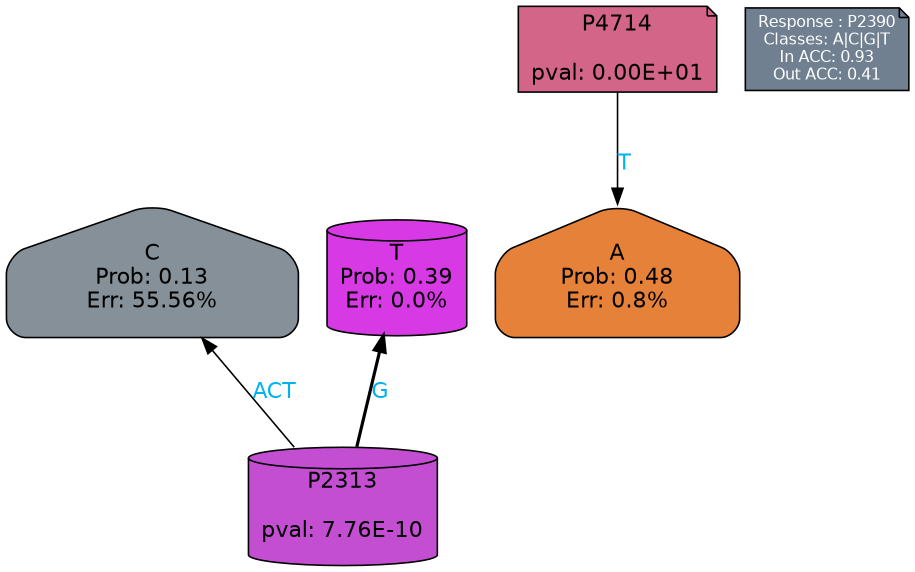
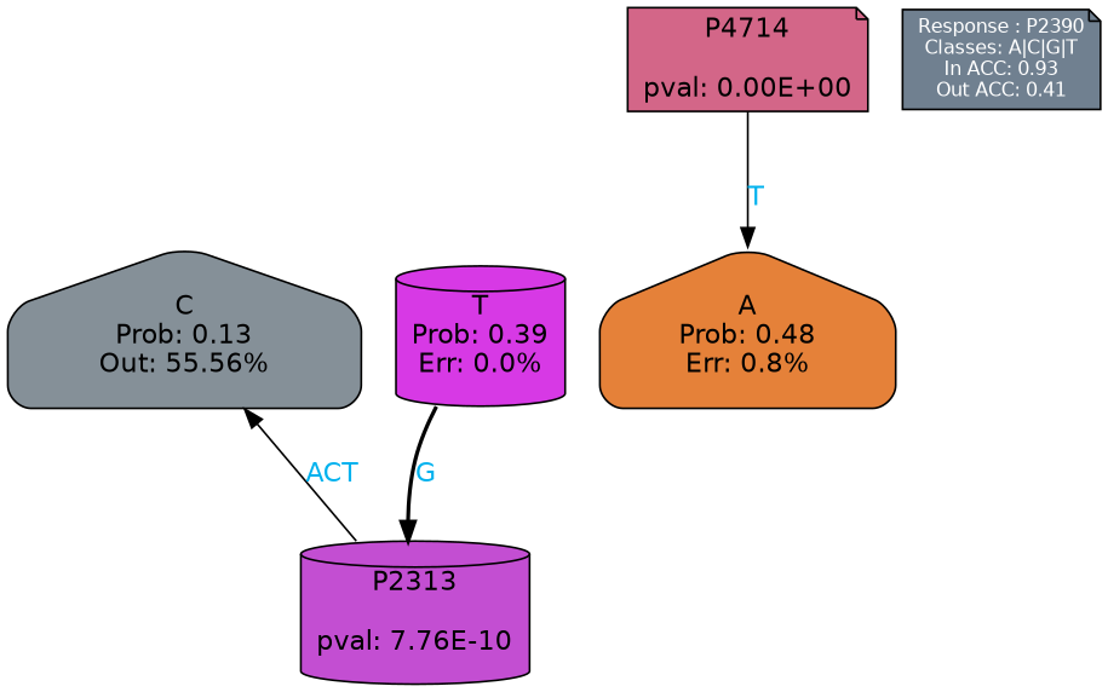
  digraph {
    ranksep=equally
    splines=polylines
    node [color=black fontname=helvetica shape=house style="filled, rounded"]
    edge [fontcolor=deepskyblue2 fontname=helvetica style=solid]
-   n1 [fillcolor="#859098" label="C\nProb: 0.13\nErr: 55.56%"]
+   n1 [fillcolor="#859098" label="C\nProb: 0.13\nOut: 55.56%"]
    n2 [fillcolor="#d739e5" label="T\nProb: 0.39\nErr: 0.0%" shape=cylinder]
    n3 [fillcolor="#e58139" label="A\nProb: 0.48\nErr: 0.8%"]
    n4 [align=left fillcolor=slategray fontcolor=white fontsize=10 label="Response : P2390\nClasses: A|C|G|T\nIn ACC: 0.93\nOut ACC: 0.41\n" shape=note style=filled]
-   n5 [fillcolor="#d36688" label="P4714\n\npval: 0.00E+01" shape=note]
+   n5 [fillcolor="#d36688" label="P4714\n\npval: 0.00E+00" shape=note]
    n6 [fillcolor="#c34ed2" label="P2313\n\npval: 7.76E-10" shape=cylinder]
    subgraph sub_1 {
      rank=same
      n1
      n2
      n3
    }
    subgraph sub_2 {
      rank=same
      n4
      n5
    }
    n5 -> n3 [label=T]
    n6 -> n1 [label=ACT]
-   n6 -> n2 [label=G style=bold]
+   n2 -> n6 [label=G style=bold]
  }
